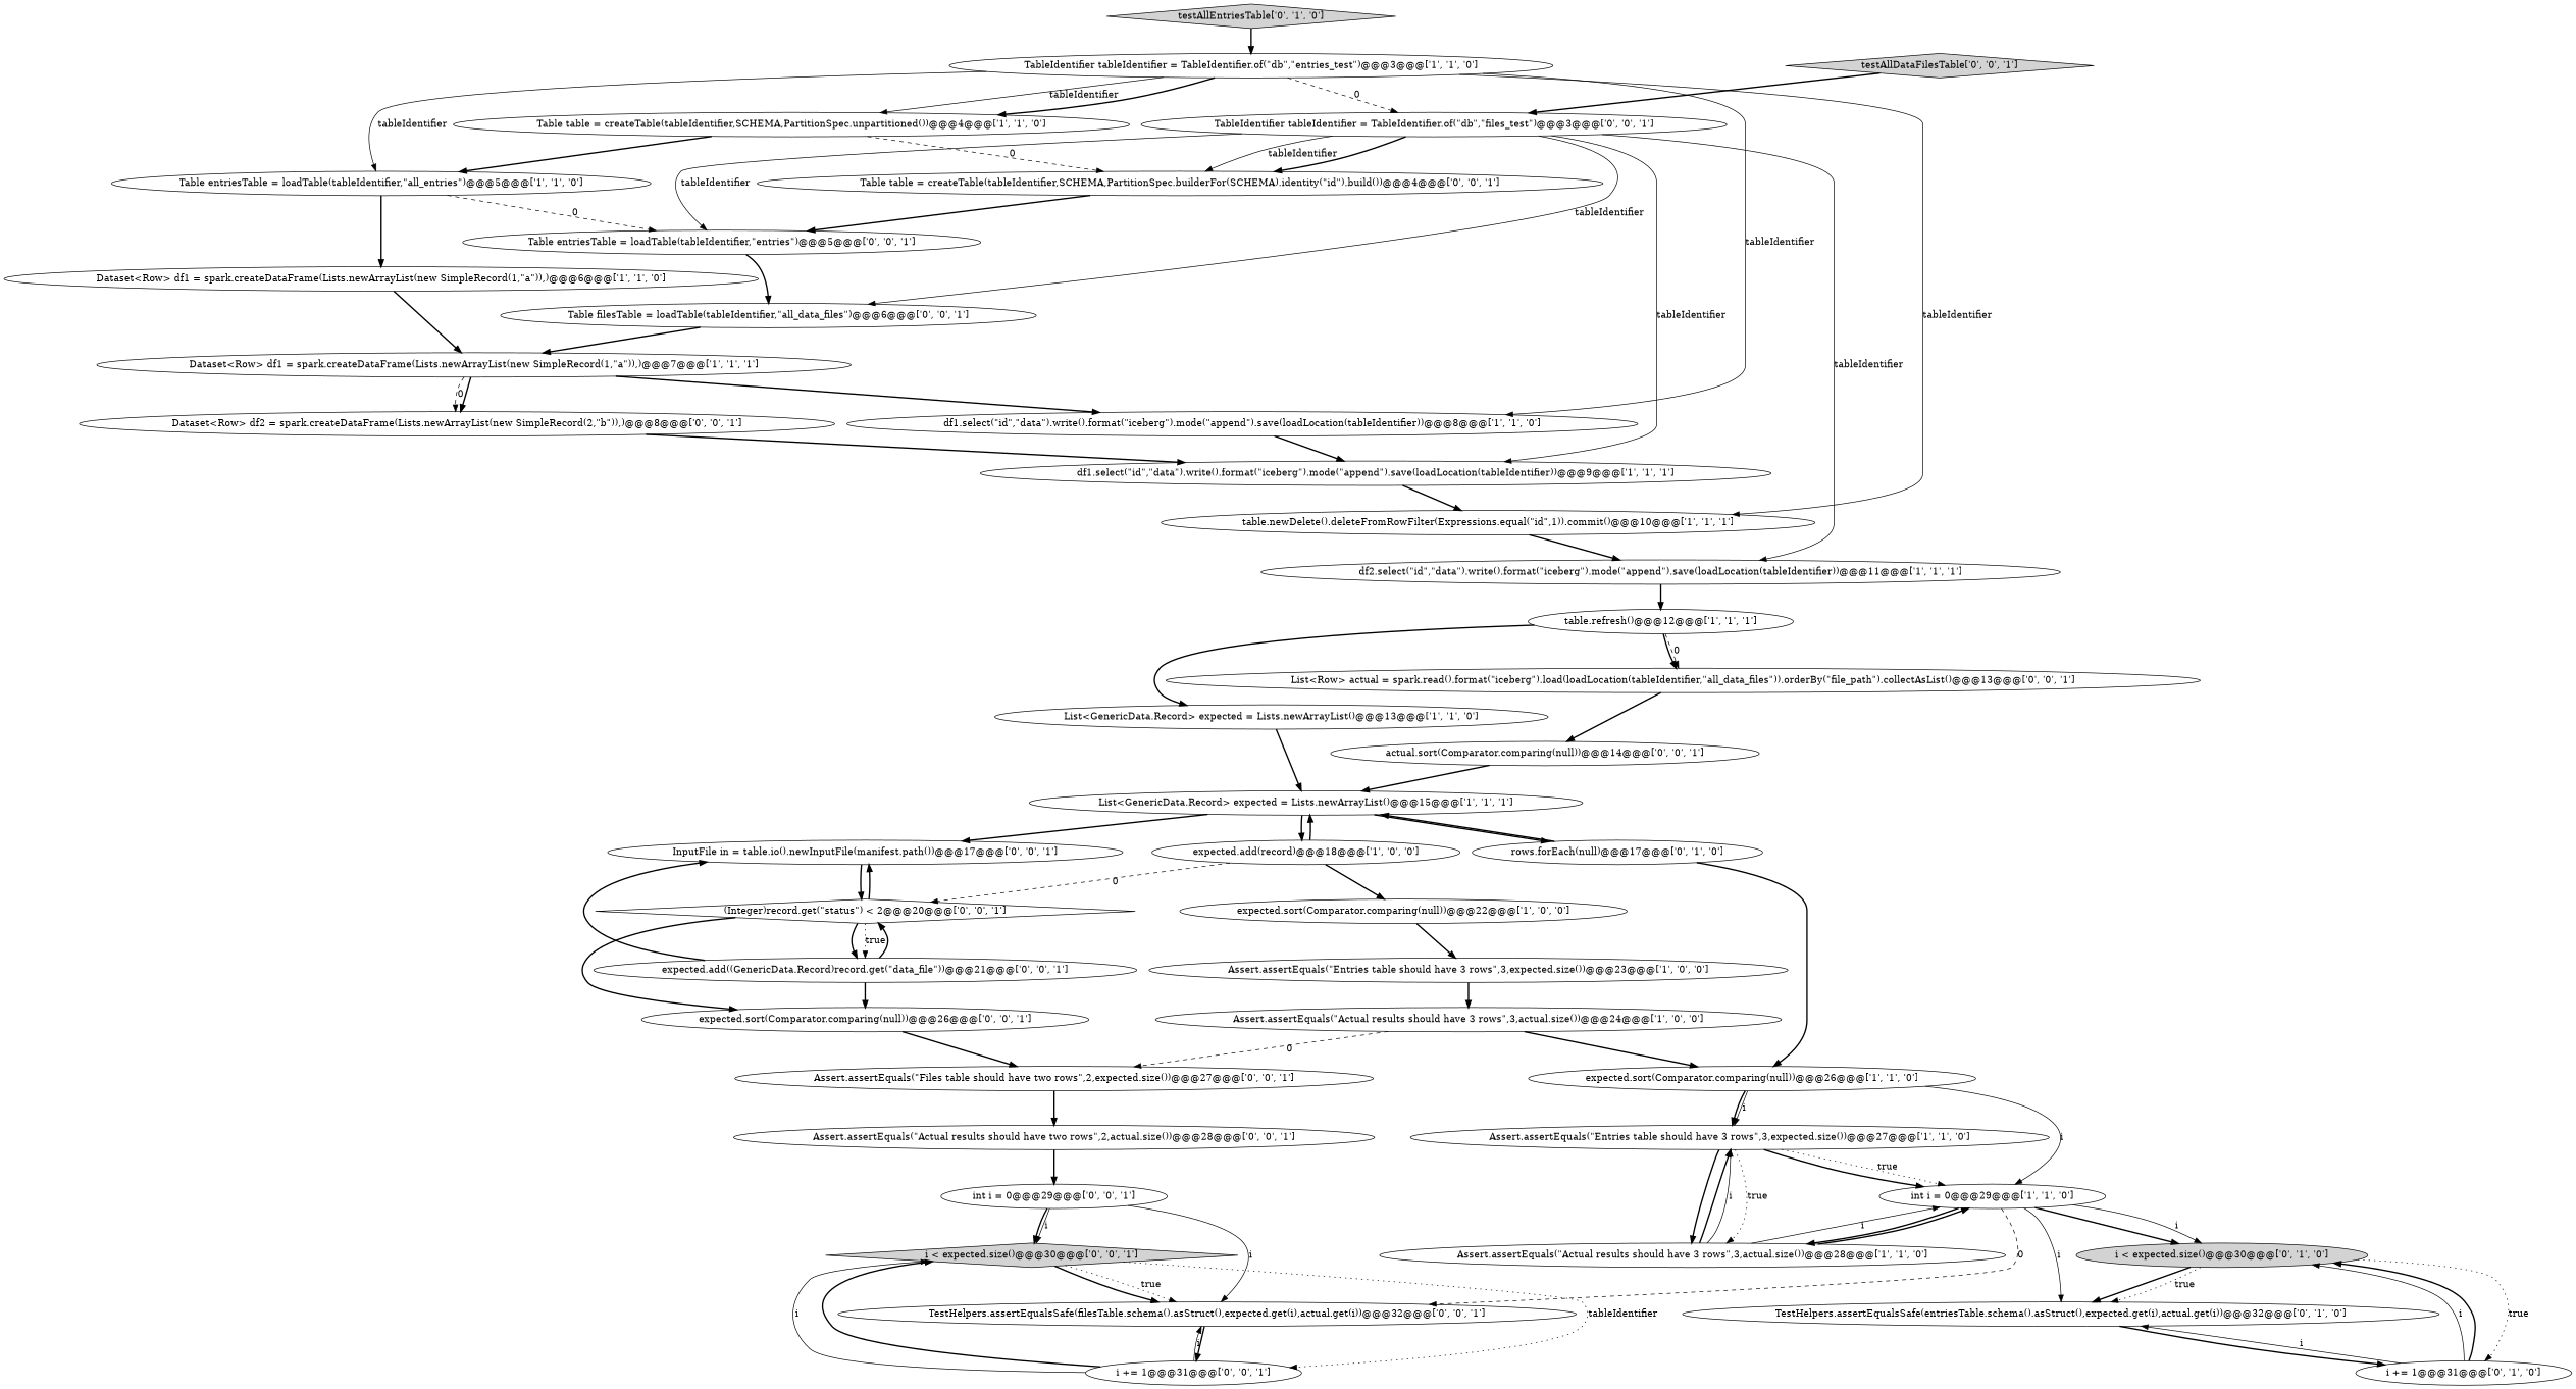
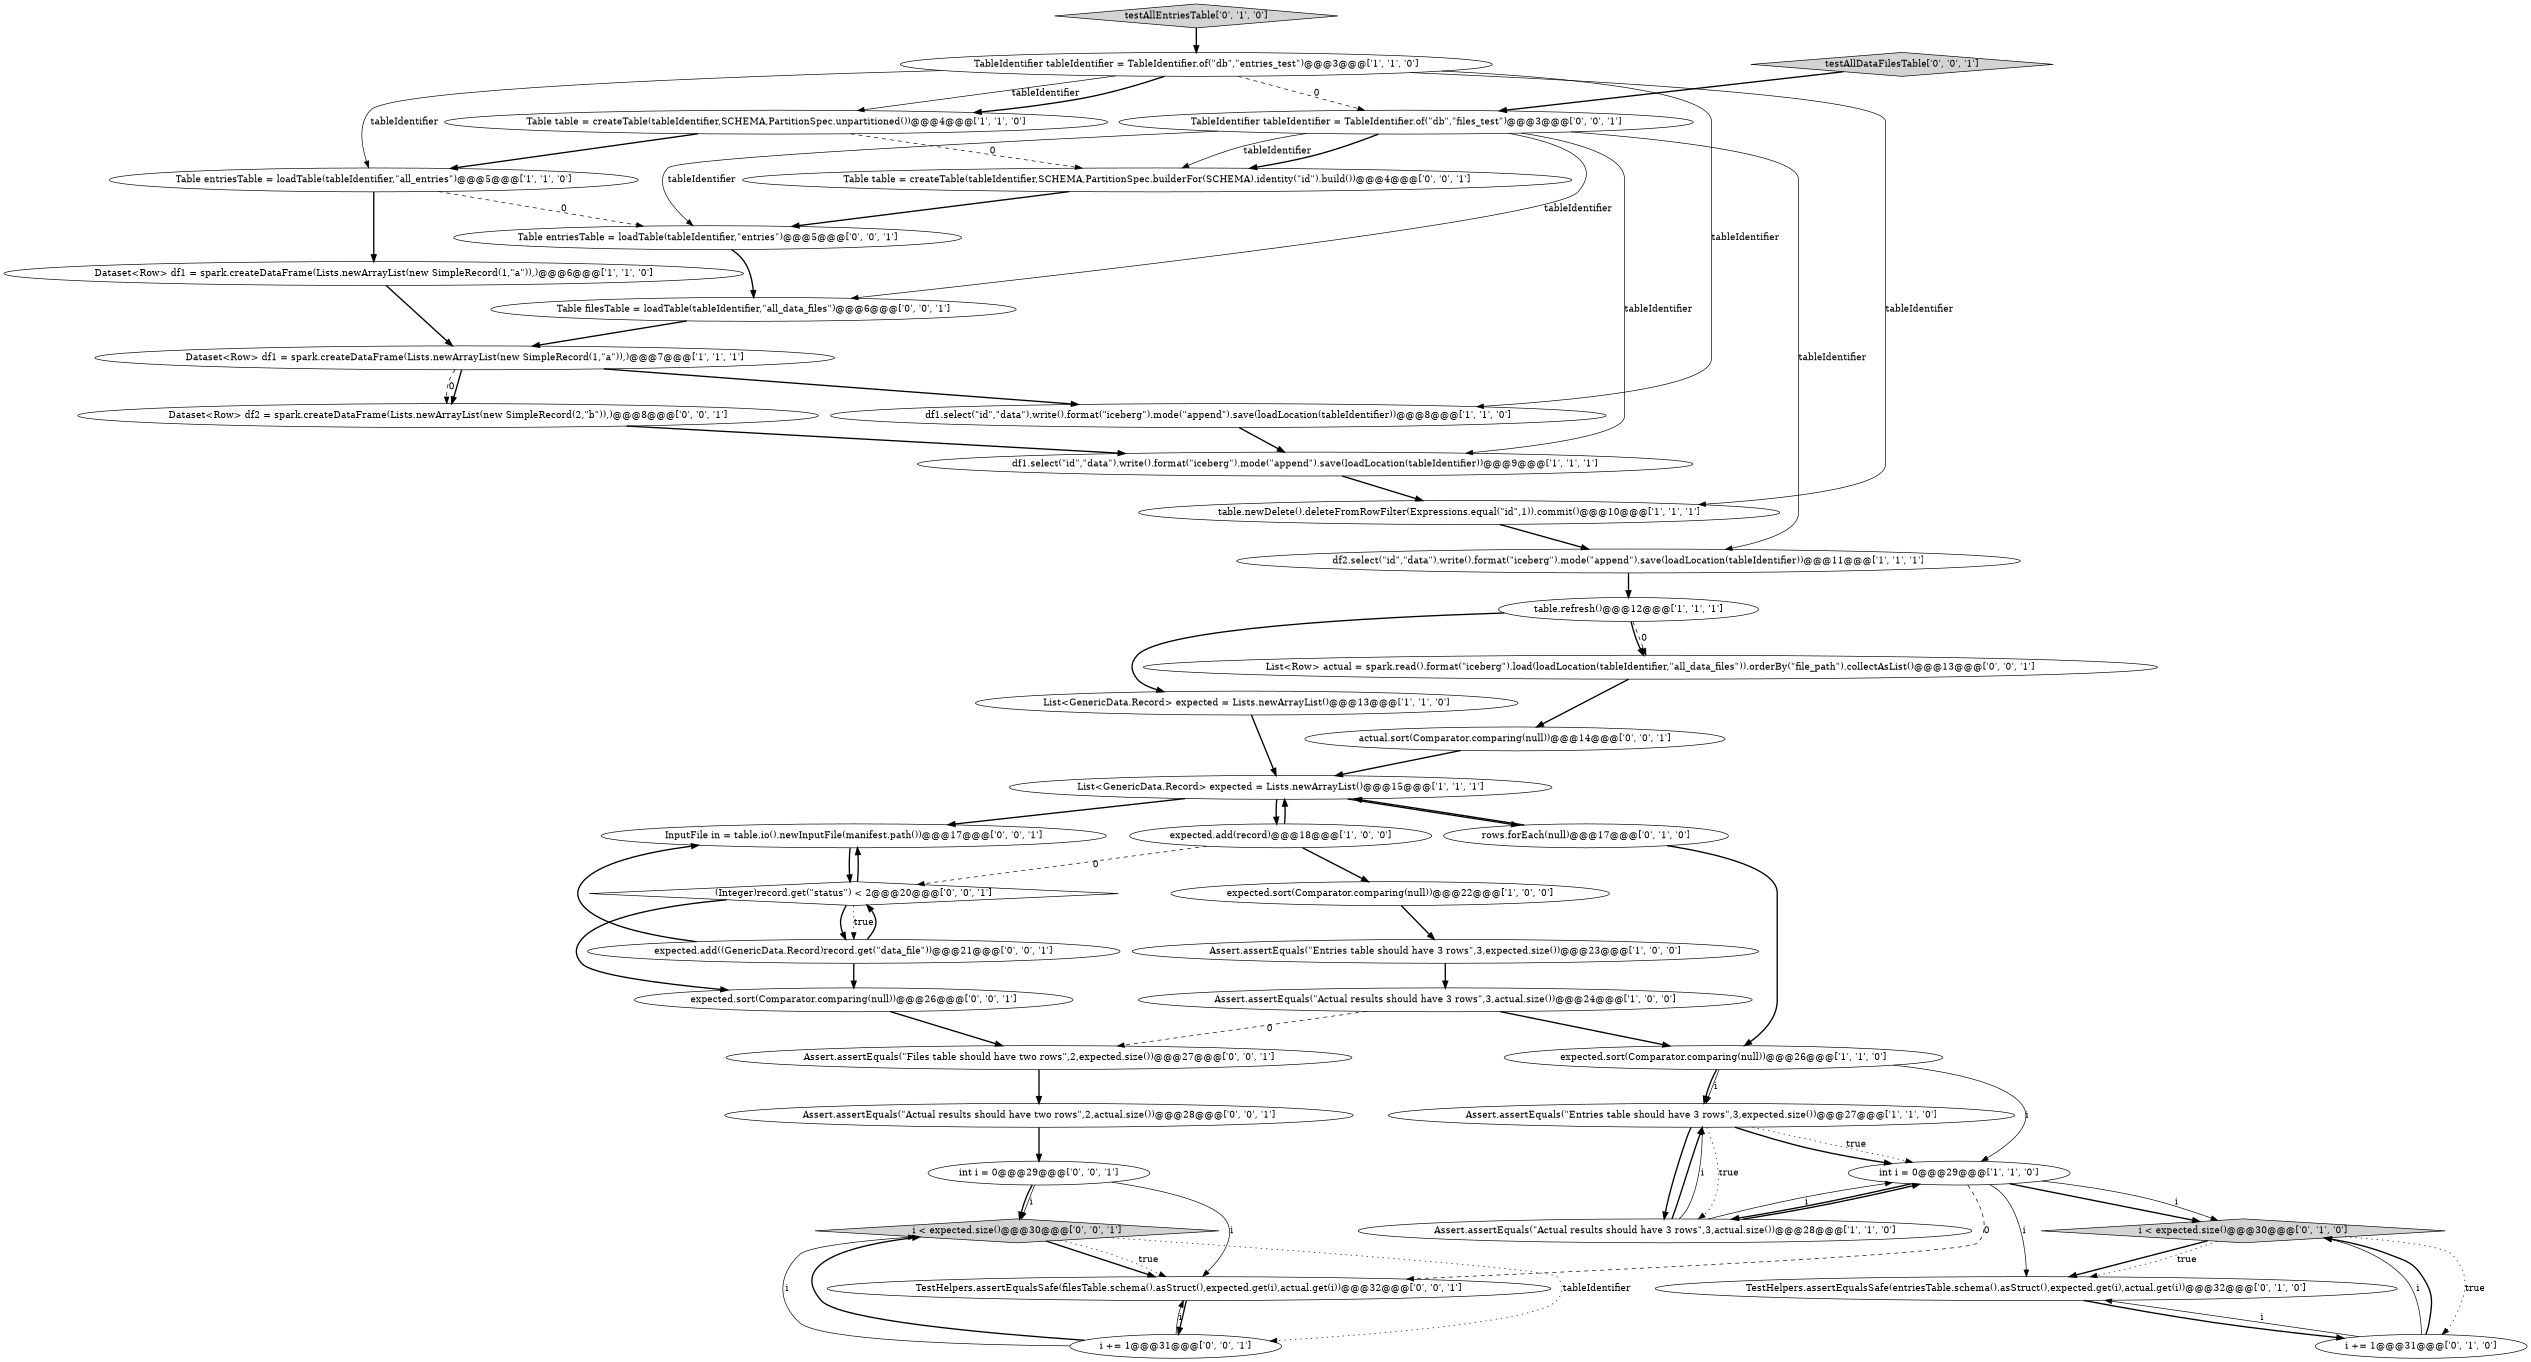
  digraph {
    node [fillcolor=white shape=ellipse style=filled]
    edge [style=bold]
    n1 [label="df1.select(\"id\",\"data\").write().format(\"iceberg\").mode(\"append\").save(loadLocation(tableIdentifier))@@@9@@@['1', '1', '1']"]
    n2 [label="table.newDelete().deleteFromRowFilter(Expressions.equal(\"id\",1)).commit()@@@10@@@['1', '1', '1']"]
    n3 [label="df2.select(\"id\",\"data\").write().format(\"iceberg\").mode(\"append\").save(loadLocation(tableIdentifier))@@@11@@@['1', '1', '1']"]
    n4 [label="Assert.assertEquals(\"Actual results should have two rows\",2,actual.size())@@@28@@@['0', '0', '1']"]
    n5 [label="int i = 0@@@29@@@['0', '0', '1']"]
    n6 [fillcolor=lightgray label="i < expected.size()@@@30@@@['0', '0', '1']" shape=diamond]
    n7 [label="TestHelpers.assertEqualsSafe(filesTable.schema().asStruct(),expected.get(i),actual.get(i))@@@32@@@['0', '0', '1']"]
    n8 [label="Table table = createTable(tableIdentifier,SCHEMA,PartitionSpec.unpartitioned())@@@4@@@['1', '1', '0']"]
    n9 [label="Table table = createTable(tableIdentifier,SCHEMA,PartitionSpec.builderFor(SCHEMA).identity(\"id\").build())@@@4@@@['0', '0', '1']"]
    n10 [label="Table entriesTable = loadTable(tableIdentifier,\"all_entries\")@@@5@@@['1', '1', '0']"]
    n11 [label="Table entriesTable = loadTable(tableIdentifier,\"entries\")@@@5@@@['0', '0', '1']"]
    n12 [label="Dataset<Row> df1 = spark.createDataFrame(Lists.newArrayList(new SimpleRecord(1,\"a\")),)@@@6@@@['1', '1', '0']"]
    n13 [label="Table filesTable = loadTable(tableIdentifier,\"all_data_files\")@@@6@@@['0', '0', '1']"]
    n14 [label="Dataset<Row> df1 = spark.createDataFrame(Lists.newArrayList(new SimpleRecord(1,\"a\")),)@@@7@@@['1', '1', '1']"]
    n15 [label="expected.sort(Comparator.comparing(null))@@@26@@@['0', '0', '1']"]
    n16 [label="Assert.assertEquals(\"Files table should have two rows\",2,expected.size())@@@27@@@['0', '0', '1']"]
    n17 [label="expected.sort(Comparator.comparing(null))@@@26@@@['1', '1', '0']"]
    n18 [label="Assert.assertEquals(\"Entries table should have 3 rows\",3,expected.size())@@@27@@@['1', '1', '0']"]
    n19 [label="int i = 0@@@29@@@['1', '1', '0']"]
    n20 [label="Assert.assertEquals(\"Actual results should have 3 rows\",3,actual.size())@@@28@@@['1', '1', '0']"]
-   n21 [fillcolor=lightgray label="i < expected.size()@@@30@@@['0', '1', '0']"]
+   n21 [fillcolor=lightgray label="i < expected.size()@@@30@@@['0', '1', '0']" shape=diamond]
    n22 [label="TestHelpers.assertEqualsSafe(entriesTable.schema().asStruct(),expected.get(i),actual.get(i))@@@32@@@['0', '1', '0']"]
    n23 [fillcolor=lightgray label="testAllEntriesTable['0', '1', '0']" shape=diamond]
    n24 [label="TableIdentifier tableIdentifier = TableIdentifier.of(\"db\",\"entries_test\")@@@3@@@['1', '1', '0']"]
    n25 [label="TableIdentifier tableIdentifier = TableIdentifier.of(\"db\",\"files_test\")@@@3@@@['0', '0', '1']"]
    n26 [label="df1.select(\"id\",\"data\").write().format(\"iceberg\").mode(\"append\").save(loadLocation(tableIdentifier))@@@8@@@['1', '1', '0']"]
    n27 [fillcolor=lightgray label="testAllDataFilesTable['0', '0', '1']" shape=diamond]
    n28 [label="(Integer)record.get(\"status\") < 2@@@20@@@['0', '0', '1']" shape=diamond]
    n29 [label="InputFile in = table.io().newInputFile(manifest.path())@@@17@@@['0', '0', '1']"]
    n30 [label="expected.add((GenericData.Record)record.get(\"data_file\"))@@@21@@@['0', '0', '1']"]
    n31 [label="Dataset<Row> df2 = spark.createDataFrame(Lists.newArrayList(new SimpleRecord(2,\"b\")),)@@@8@@@['0', '0', '1']"]
    n32 [label="expected.sort(Comparator.comparing(null))@@@22@@@['1', '0', '0']"]
    n33 [label="Assert.assertEquals(\"Entries table should have 3 rows\",3,expected.size())@@@23@@@['1', '0', '0']"]
    n34 [label="Assert.assertEquals(\"Actual results should have 3 rows\",3,actual.size())@@@24@@@['1', '0', '0']"]
    n35 [label="table.refresh()@@@12@@@['1', '1', '1']"]
    n36 [label="List<Row> actual = spark.read().format(\"iceberg\").load(loadLocation(tableIdentifier,\"all_data_files\")).orderBy(\"file_path\").collectAsList()@@@13@@@['0', '0', '1']"]
    n37 [label="List<GenericData.Record> expected = Lists.newArrayList()@@@13@@@['1', '1', '0']"]
    n38 [label="List<GenericData.Record> expected = Lists.newArrayList()@@@15@@@['1', '1', '1']"]
    n39 [label="rows.forEach(null)@@@17@@@['0', '1', '0']"]
    n40 [label="expected.add(record)@@@18@@@['1', '0', '0']"]
    n41 [label="actual.sort(Comparator.comparing(null))@@@14@@@['0', '0', '1']"]
    n42 [label="i += 1@@@31@@@['0', '0', '1']"]
    n43 [label="i += 1@@@31@@@['0', '1', '0']"]
    n1 -> n2
    n2 -> n3
    n3 -> n35
    n4 -> n5
    n5 -> n6
    n5 -> n6 [label=i style=solid]
    n5 -> n7 [label=i style=solid]
    n6 -> n7
    n6 -> n7 [label=true style=dotted]
    n6 -> n42 [label=tableIdentifier style=dotted]
    n7 -> n42
    n8 -> n9 [label=0 style=dashed]
    n8 -> n10
    n9 -> n11
    n10 -> n11 [label=0 style=dashed]
    n10 -> n12
    n11 -> n13
    n12 -> n14
    n13 -> n14
    n14 -> n26
    n14 -> n31 [label=0 style=dashed]
    n14 -> n31
    n15 -> n16
    n16 -> n4
    n17 -> n18 [label=i style=solid]
    n17 -> n18
    n17 -> n19 [label=i style=solid]
    n18 -> n19 [label=true style=dotted]
    n18 -> n19
    n18 -> n20 [label=true style=dotted]
    n18 -> n20
    n19 -> n7 [label=0 style=dashed]
    n19 -> n20
    n19 -> n21 [label=i style=solid]
    n19 -> n21
    n19 -> n22 [label=i style=solid]
    n20 -> n18
    n20 -> n18 [label=i style=solid]
    n20 -> n19 [label=i style=solid]
    n20 -> n19
    n21 -> n22
    n21 -> n22 [label=true style=dotted]
    n21 -> n43 [label=true style=dotted]
    n22 -> n43
    n23 -> n24
    n24 -> n2 [label=tableIdentifier style=solid]
    n24 -> n8 [label=tableIdentifier style=solid]
    n24 -> n8
    n24 -> n10 [label=tableIdentifier style=solid]
    n24 -> n25 [label=0 style=dashed]
    n24 -> n26 [label=tableIdentifier style=solid]
    n25 -> n1 [label=tableIdentifier style=solid]
    n25 -> n3 [label=tableIdentifier style=solid]
    n25 -> n9 [label=tableIdentifier style=solid]
    n25 -> n9
    n25 -> n11 [label=tableIdentifier style=solid]
    n25 -> n13 [label=tableIdentifier style=solid]
    n26 -> n1
    n27 -> n25
    n28 -> n15
    n28 -> n29
    n28 -> n30
    n28 -> n30 [label=true style=dotted]
    n29 -> n28
    n30 -> n15
    n30 -> n28
    n30 -> n29
    n31 -> n1
    n32 -> n33
    n33 -> n34
    n34 -> n16 [label=0 style=dashed]
    n34 -> n17
    n35 -> n36 [label=0 style=dashed]
    n35 -> n36
    n35 -> n37
    n36 -> n41
    n37 -> n38
    n38 -> n29
    n38 -> n39
    n38 -> n40
    n39 -> n17
    n39 -> n38
    n40 -> n28 [label=0 style=dashed]
    n40 -> n32
    n40 -> n38
    n41 -> n38
    n42 -> n6 [label=i style=solid]
    n42 -> n6
    n42 -> n7 [label=i style=solid]
    n43 -> n21 [label=i style=solid]
    n43 -> n21
    n43 -> n22 [label=i style=solid]
  }
